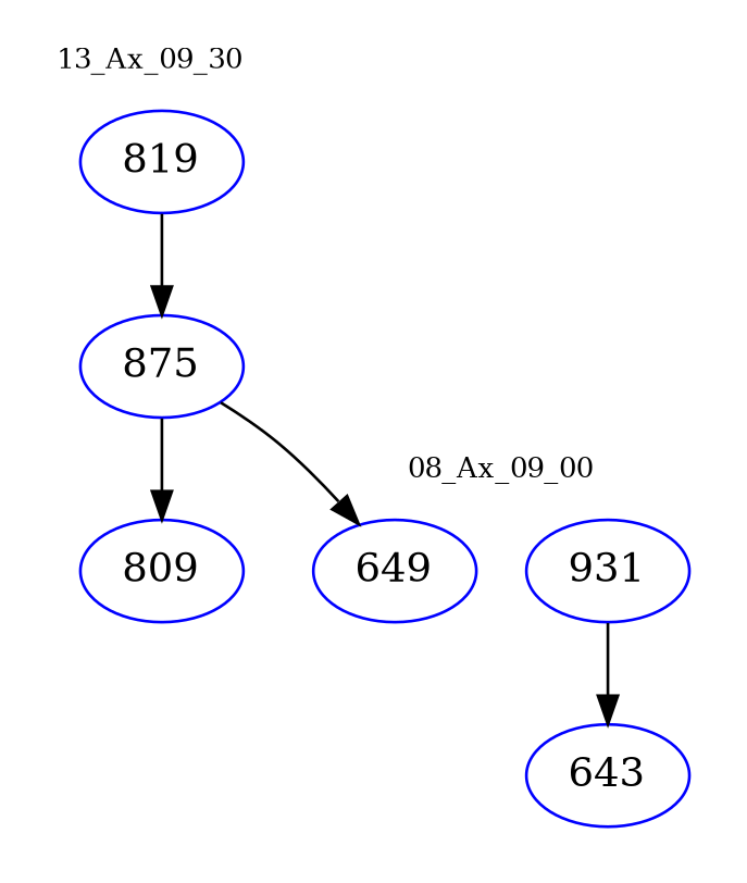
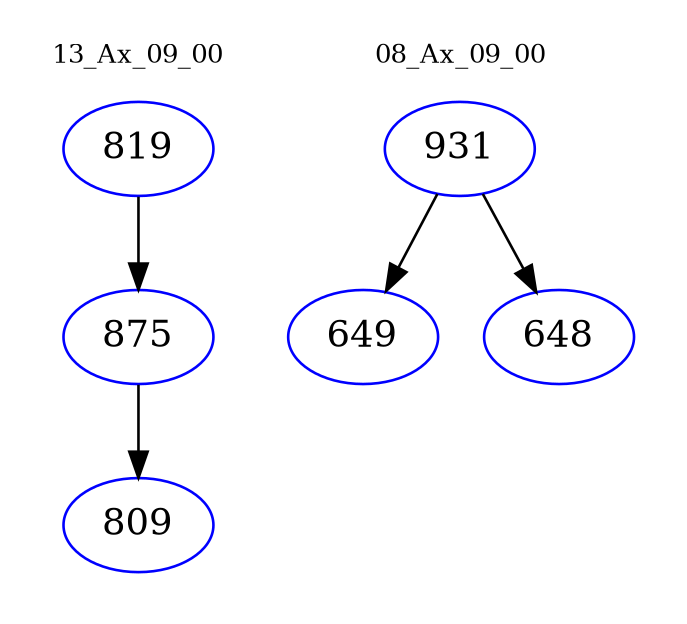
  digraph {
    node [color=blue]
    edge [color=black]
    n1 [label=819]
    n2 [label=809]
    n3 [label=875]
    n4 [label=931]
    n5 [label=649]
-   n6 [label=643]
+   n6 [label=648]
    subgraph cluster_1 {
      color=white
      fontsize=10
-     label="13_Ax_09_30"
+     label="13_Ax_09_00"
      n1
      n2
      n3
    }
    subgraph cluster_2 {
      color=white
      fontsize=10
      label="08_Ax_09_00"
      n4
      n5
      n6
    }
    n1 -> n3
    n3 -> n2
-   n3 -> n5
+   n4 -> n5
    n4 -> n6
  }
